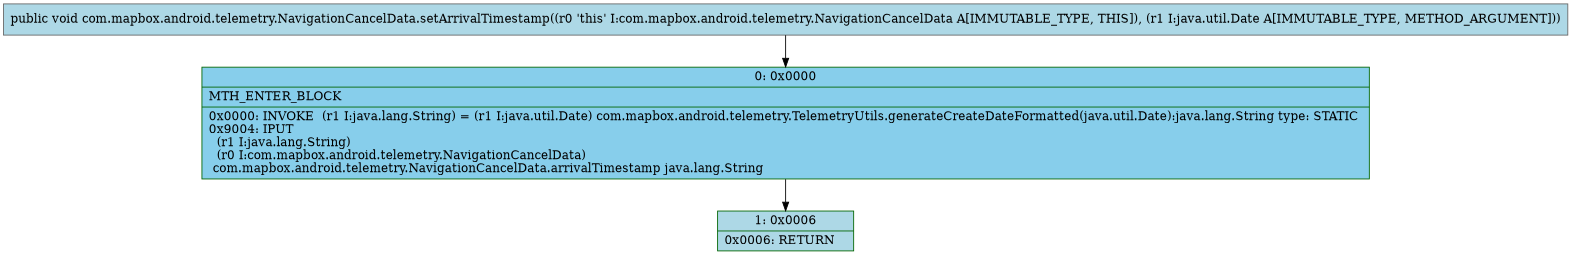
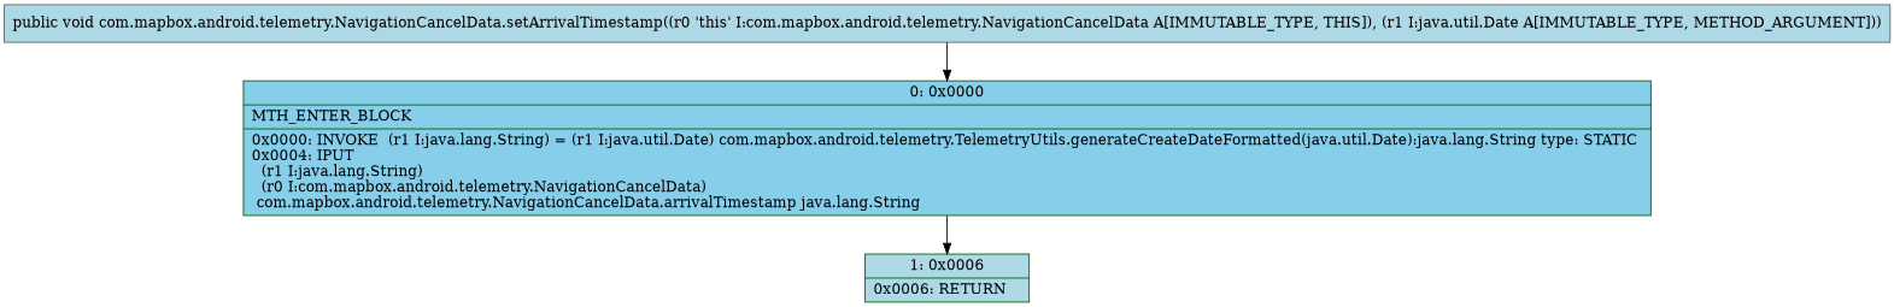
  digraph {
    node [shape=record style=filled fillcolor=lightblue color=darkgreen]
-   n1 [label="{0\:\ 0x0000|MTH_ENTER_BLOCK\l|0x0000: INVOKE  (r1 I:java.lang.String) = (r1 I:java.util.Date) com.mapbox.android.telemetry.TelemetryUtils.generateCreateDateFormatted(java.util.Date):java.lang.String type: STATIC \l0x9004: IPUT  \l  (r1 I:java.lang.String)\l  (r0 I:com.mapbox.android.telemetry.NavigationCancelData)\l com.mapbox.android.telemetry.NavigationCancelData.arrivalTimestamp java.lang.String \l}" fillcolor=skyblue]
+   n1 [label="{0\:\ 0x0000|MTH_ENTER_BLOCK\l|0x0000: INVOKE  (r1 I:java.lang.String) = (r1 I:java.util.Date) com.mapbox.android.telemetry.TelemetryUtils.generateCreateDateFormatted(java.util.Date):java.lang.String type: STATIC \l0x0004: IPUT  \l  (r1 I:java.lang.String)\l  (r0 I:com.mapbox.android.telemetry.NavigationCancelData)\l com.mapbox.android.telemetry.NavigationCancelData.arrivalTimestamp java.lang.String \l}" fillcolor=skyblue]
    n2 [label="{1\:\ 0x0006|0x0006: RETURN   \l}"]
    n3 [label="{public void com.mapbox.android.telemetry.NavigationCancelData.setArrivalTimestamp((r0 'this' I:com.mapbox.android.telemetry.NavigationCancelData A[IMMUTABLE_TYPE, THIS]), (r1 I:java.util.Date A[IMMUTABLE_TYPE, METHOD_ARGUMENT])) }" color=gray40]
    n1 -> n2
    n3 -> n1
  }
